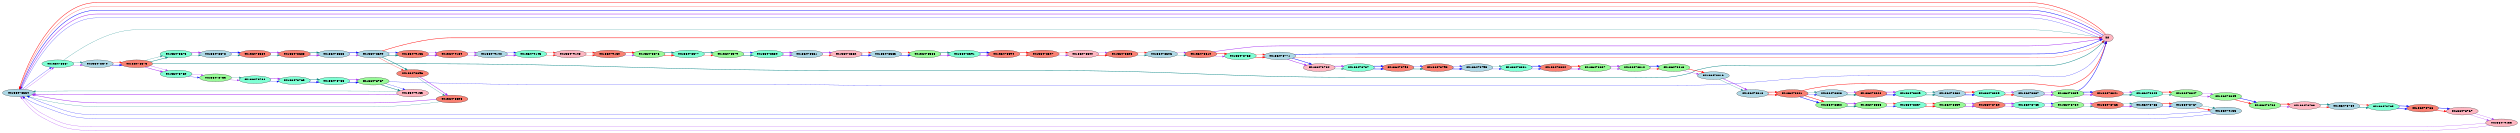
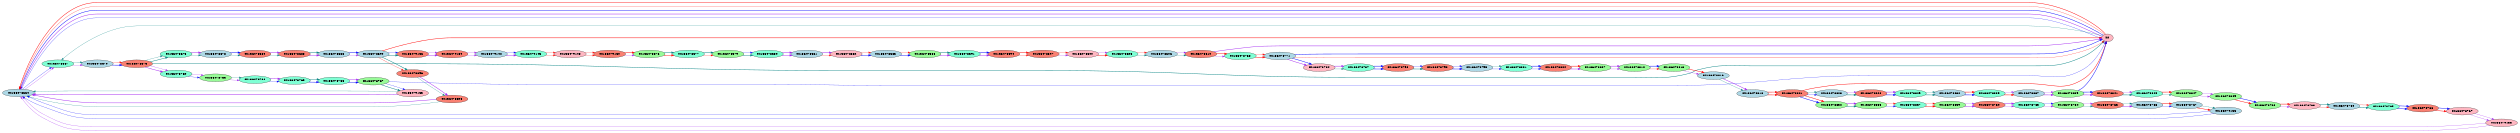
  digraph {
    rankdir=LR
    node [fillcolor=lightblue style=filled]
    edge [color=purple style=bold]
    n1 [label="0x136478664"]
    n2 [fillcolor=aquamarine label="0x136478567"]
    n0 [fillcolor=lightpink]
    n3 [label="0x136478670"]
    n4 [fillcolor=salmon label="0x136478673"]
    n5 [fillcolor=aquamarine label="0x136478760"]
    n12 [fillcolor=aquamarine label="0x136478675"]
    n6 [fillcolor=palegreen label="0x136478763"]
    n13 [label="0x136478678"]
    n7 [fillcolor=aquamarine label="0x136478764"]
    n8 [fillcolor=aquamarine label="0x136478765"]
    n9 [fillcolor=aquamarine label="0x136478766"]
    n10 [fillcolor=palegreen label="0x136478767"]
    n11 [fillcolor=lightpink label="0x136479155"]
    n14 [fillcolor=salmon label="0x136478680"]
    n15 [fillcolor=salmon label="0x136478683"]
    n16 [label="0x136478688"]
    n17 [label="0x136478690"]
    n18 [fillcolor=salmon label="0x136479136"]
    n83 [fillcolor=salmon label="0x136478696"]
    n19 [fillcolor=salmon label="0x136479139"]
    n84 [fillcolor=salmon label="0x136478698"]
    n20 [label="0x136479142"]
    n21 [fillcolor=aquamarine label="0x136479145"]
    n22 [fillcolor=lightpink label="0x136479148"]
    n23 [fillcolor=salmon label="0x136479150"]
    n24 [fillcolor=palegreen label="0x136478576"]
    n25 [fillcolor=aquamarine label="0x136478577"]
    n26 [fillcolor=palegreen label="0x136478579"]
    n27 [fillcolor=aquamarine label="0x136478580"]
    n28 [label="0x136478581"]
    n29 [fillcolor=lightpink label="0x136478582"]
    n30 [label="0x136478585"]
    n31 [fillcolor=palegreen label="0x136478588"]
    n32 [fillcolor=aquamarine label="0x136478591"]
    n33 [fillcolor=salmon label="0x136478594"]
    n34 [fillcolor=salmon label="0x136478597"]
    n35 [fillcolor=lightpink label="0x136478600"]
-   n36 [fillcolor=salmon label="0x136478603"]
+   n36 [fillcolor=aquamarine label="0x136478603"]
    n37 [label="0x136478606"]
    n38 [fillcolor=salmon label="0x136478610"]
    n39 [fillcolor=aquamarine label="0x136478768"]
    n40 [label="0x136478771"]
    n41 [fillcolor=lightpink label="0x136478784"]
    n42 [fillcolor=aquamarine label="0x136478787"]
    n43 [fillcolor=salmon label="0x136478790"]
    n44 [fillcolor=salmon label="0x136478793"]
    n45 [label="0x136478795"]
    n46 [fillcolor=aquamarine label="0x136478801"]
    n47 [fillcolor=salmon label="0x136478804"]
    n48 [fillcolor=palegreen label="0x136478807"]
    n49 [fillcolor=palegreen label="0x136478810"]
    n50 [fillcolor=palegreen label="0x136478813"]
    n51 [label="0x136478816"]
    n52 [label="0x136478818"]
    n53 [fillcolor=salmon label="0x136478821"]
    n54 [label="0x136478823"]
    n72 [fillcolor=palegreen label="0x136478832"]
    n55 [fillcolor=salmon label="0x136478826"]
    n73 [fillcolor=palegreen label="0x136478835"]
    n56 [fillcolor=aquamarine label="0x136478829"]
    n57 [label="0x136478832"]
    n58 [fillcolor=aquamarine label="0x136478835"]
    n59 [label="0x136478837"]
    n60 [fillcolor=palegreen label="0x136478839"]
    n61 [fillcolor=salmon label="0x136478841"]
    n62 [fillcolor=aquamarine label="0x136478844"]
    n63 [fillcolor=palegreen label="0x136478847"]
    n64 [fillcolor=palegreen label="0x136478849"]
    n65 [fillcolor=palegreen label="0x136478760"]
    n66 [fillcolor=lightpink label="0x136478763"]
    n67 [label="0x136478764"]
    n68 [fillcolor=aquamarine label="0x136478765"]
    n69 [fillcolor=salmon label="0x136478766"]
    n70 [fillcolor=lightpink label="0x136478767"]
    n71 [fillcolor=lightpink label="0x136479155"]
    n74 [fillcolor=aquamarine label="0x136478837"]
    n75 [fillcolor=palegreen label="0x136478839"]
    n76 [fillcolor=salmon label="0x136478760"]
    n77 [fillcolor=aquamarine label="0x136478763"]
    n78 [fillcolor=palegreen label="0x136478764"]
    n79 [fillcolor=salmon label="0x136478765"]
    n80 [label="0x136478766"]
    n81 [label="0x136478767"]
    n82 [label="0x136479155"]
    n1 -> n2 [style=solid]
    n1 -> n2 [color=blue style=solid]
    n1 -> n0 [color=blue style=solid]
-   n2 -> n0 [color=teal style=solid]
+   n0 -> n2 [color=teal style=solid]
    n2 -> n3 [style=solid]
    n2 -> n3 [color=teal style=solid]
    n0 -> n1
    n0 -> n1 [color=blue]
    n0 -> n1 [color=red style=solid]
    n0 -> n1 [color=red]
    n3 -> n4 [color=blue]
    n3 -> n4 [color=red style=solid]
    n4 -> n0 [color=teal]
    n4 -> n5
    n4 -> n5 [style=solid]
    n4 -> n12 [color=teal]
    n4 -> n12 [color=teal style=solid]
    n5 -> n6 [color=blue style=solid]
    n5 -> n6 [style=solid]
    n12 -> n13 [color=teal style=solid]
    n12 -> n13
    n6 -> n7 [style=solid]
    n6 -> n7 [color=teal style=solid]
    n13 -> n14 [color=teal style=solid]
    n13 -> n14 [color=blue]
    n7 -> n8 [color=blue style=solid]
    n7 -> n8
    n8 -> n9 [color=blue]
    n8 -> n9 [color=teal]
    n9 -> n10 [color=blue]
    n9 -> n10
    n10 -> n0 [color=blue style=solid]
    n10 -> n11 [color=teal]
    n10 -> n11 [color=blue style=solid]
    n11 -> n1
    n11 -> n1 [color=teal style=solid]
    n14 -> n15 [color=teal style=solid]
    n14 -> n15
    n15 -> n16
    n15 -> n16 [color=teal]
    n16 -> n17 [style=solid]
    n16 -> n17 [color=blue]
    n17 -> n0 [color=red]
    n17 -> n18 [color=teal]
    n17 -> n18 [color=blue style=solid]
    n17 -> n83 [color=red style=solid]
    n17 -> n83 [color=teal]
    n18 -> n19
    n18 -> n19 [style=solid]
    n83 -> n84 [color=teal style=solid]
    n83 -> n84
    n19 -> n20 [style=solid]
    n19 -> n20 [style=solid]
    n84 -> n1 [color=teal style=solid]
    n84 -> n1
    n20 -> n21
    n20 -> n21 [color=blue style=solid]
    n21 -> n22 [color=red style=solid]
    n21 -> n22 [color=red style=solid]
    n22 -> n23 [color=red style=solid]
    n22 -> n23 [color=red style=solid]
    n23 -> n24 [style=solid]
    n23 -> n24 [color=red]
    n24 -> n25 [color=red]
    n24 -> n25 [color=teal]
    n25 -> n26 [color=red style=solid]
    n25 -> n26 [color=teal]
    n26 -> n27 [color=teal]
    n26 -> n27 [color=blue style=solid]
    n27 -> n28
    n27 -> n28
    n28 -> n29 [color=red style=solid]
    n28 -> n29
    n29 -> n30 [color=blue]
    n29 -> n30 [color=red style=solid]
    n30 -> n31 [color=blue]
    n30 -> n31 [color=red style=solid]
    n31 -> n32
    n31 -> n32 [color=teal]
    n32 -> n33
    n32 -> n33 [color=blue]
    n33 -> n34 [color=red style=solid]
    n33 -> n34 [color=red]
    n34 -> n35 [style=solid]
    n34 -> n35 [color=red style=solid]
    n35 -> n36 [color=red]
    n35 -> n36 [style=solid]
    n36 -> n37 [color=teal style=solid]
    n36 -> n37 [color=red style=solid]
    n37 -> n38 [color=teal style=solid]
    n37 -> n38 [style=solid]
    n38 -> n0
    n38 -> n39 [style=solid]
    n38 -> n39 [color=red]
    n39 -> n40 [color=red]
    n39 -> n40 [color=red style=solid]
    n40 -> n0 [color=red style=solid]
    n40 -> n0 [color=blue]
    n40 -> n41
    n40 -> n41 [color=blue]
    n41 -> n42 [color=teal style=solid]
    n41 -> n42
    n42 -> n43 [color=blue]
    n42 -> n43 [color=blue]
    n43 -> n44 [color=teal]
    n43 -> n44 [color=blue style=solid]
    n44 -> n45 [color=blue]
    n44 -> n45 [color=blue style=solid]
    n45 -> n46 [color=blue style=solid]
    n45 -> n46 [color=teal style=solid]
    n46 -> n47 [color=blue style=solid]
    n46 -> n47 [color=blue]
    n47 -> n48
    n47 -> n48 [color=red]
    n48 -> n49 [style=solid]
    n48 -> n49
    n49 -> n50 [color=red style=solid]
    n49 -> n50 [color=blue]
    n50 -> n51 [style=solid]
    n50 -> n51 [color=red]
    n51 -> n52 [color=teal style=solid]
    n51 -> n52
    n52 -> n53 [color=red]
    n52 -> n53 [color=red]
    n53 -> n0 [color=red]
    n53 -> n54 [color=blue style=solid]
    n53 -> n54 [color=teal style=solid]
    n53 -> n72 [color=blue]
    n53 -> n72 [color=red]
    n54 -> n55 [color=teal]
    n54 -> n55 [style=solid]
    n72 -> n73 [color=teal]
    n72 -> n73
    n55 -> n56 [color=blue]
    n55 -> n56
    n73 -> n74 [color=blue style=solid]
    n73 -> n74 [color=red style=solid]
    n56 -> n57 [color=teal]
    n56 -> n57 [color=teal style=solid]
    n57 -> n58 [color=blue]
    n57 -> n58 [color=red]
    n58 -> n59 [color=red]
    n58 -> n59 [style=solid]
    n59 -> n60
    n59 -> n60 [style=solid]
    n60 -> n0 [color=blue]
    n60 -> n61
    n60 -> n61 [color=blue]
    n61 -> n62 [color=teal]
    n61 -> n62 [style=solid]
    n62 -> n63 [color=teal style=solid]
    n62 -> n63 [color=red]
    n63 -> n64 [style=solid]
    n63 -> n64 [style=solid]
    n64 -> n65 [color=red]
    n64 -> n65 [color=blue]
    n65 -> n66 [style=solid]
    n65 -> n66 [color=red]
    n66 -> n67 [color=red style=solid]
    n66 -> n67 [color=teal]
    n67 -> n68 [color=teal]
    n67 -> n68 [color=red style=solid]
    n68 -> n69 [color=blue]
    n68 -> n69 [color=blue]
    n69 -> n70 [color=red]
    n69 -> n70 [color=blue]
    n70 -> n71 [style=solid]
    n70 -> n71 [style=solid]
    n71 -> n1 [style=solid]
    n71 -> n1 [style=solid]
    n74 -> n75 [color=red]
    n74 -> n75 [color=red style=solid]
    n75 -> n76
    n75 -> n76 [style=solid]
    n76 -> n77 [style=solid]
    n76 -> n77
    n77 -> n78 [style=solid]
    n77 -> n78 [color=blue style=solid]
    n78 -> n79 [color=teal style=solid]
    n78 -> n79 [style=solid]
    n79 -> n80
    n79 -> n80 [color=teal style=solid]
    n80 -> n81 [color=blue style=solid]
    n80 -> n81 [color=red]
    n81 -> n82 [color=red]
    n81 -> n82 [color=teal style=solid]
    n82 -> n1 [color=blue style=solid]
    n82 -> n1 [color=blue style=solid]
  }
